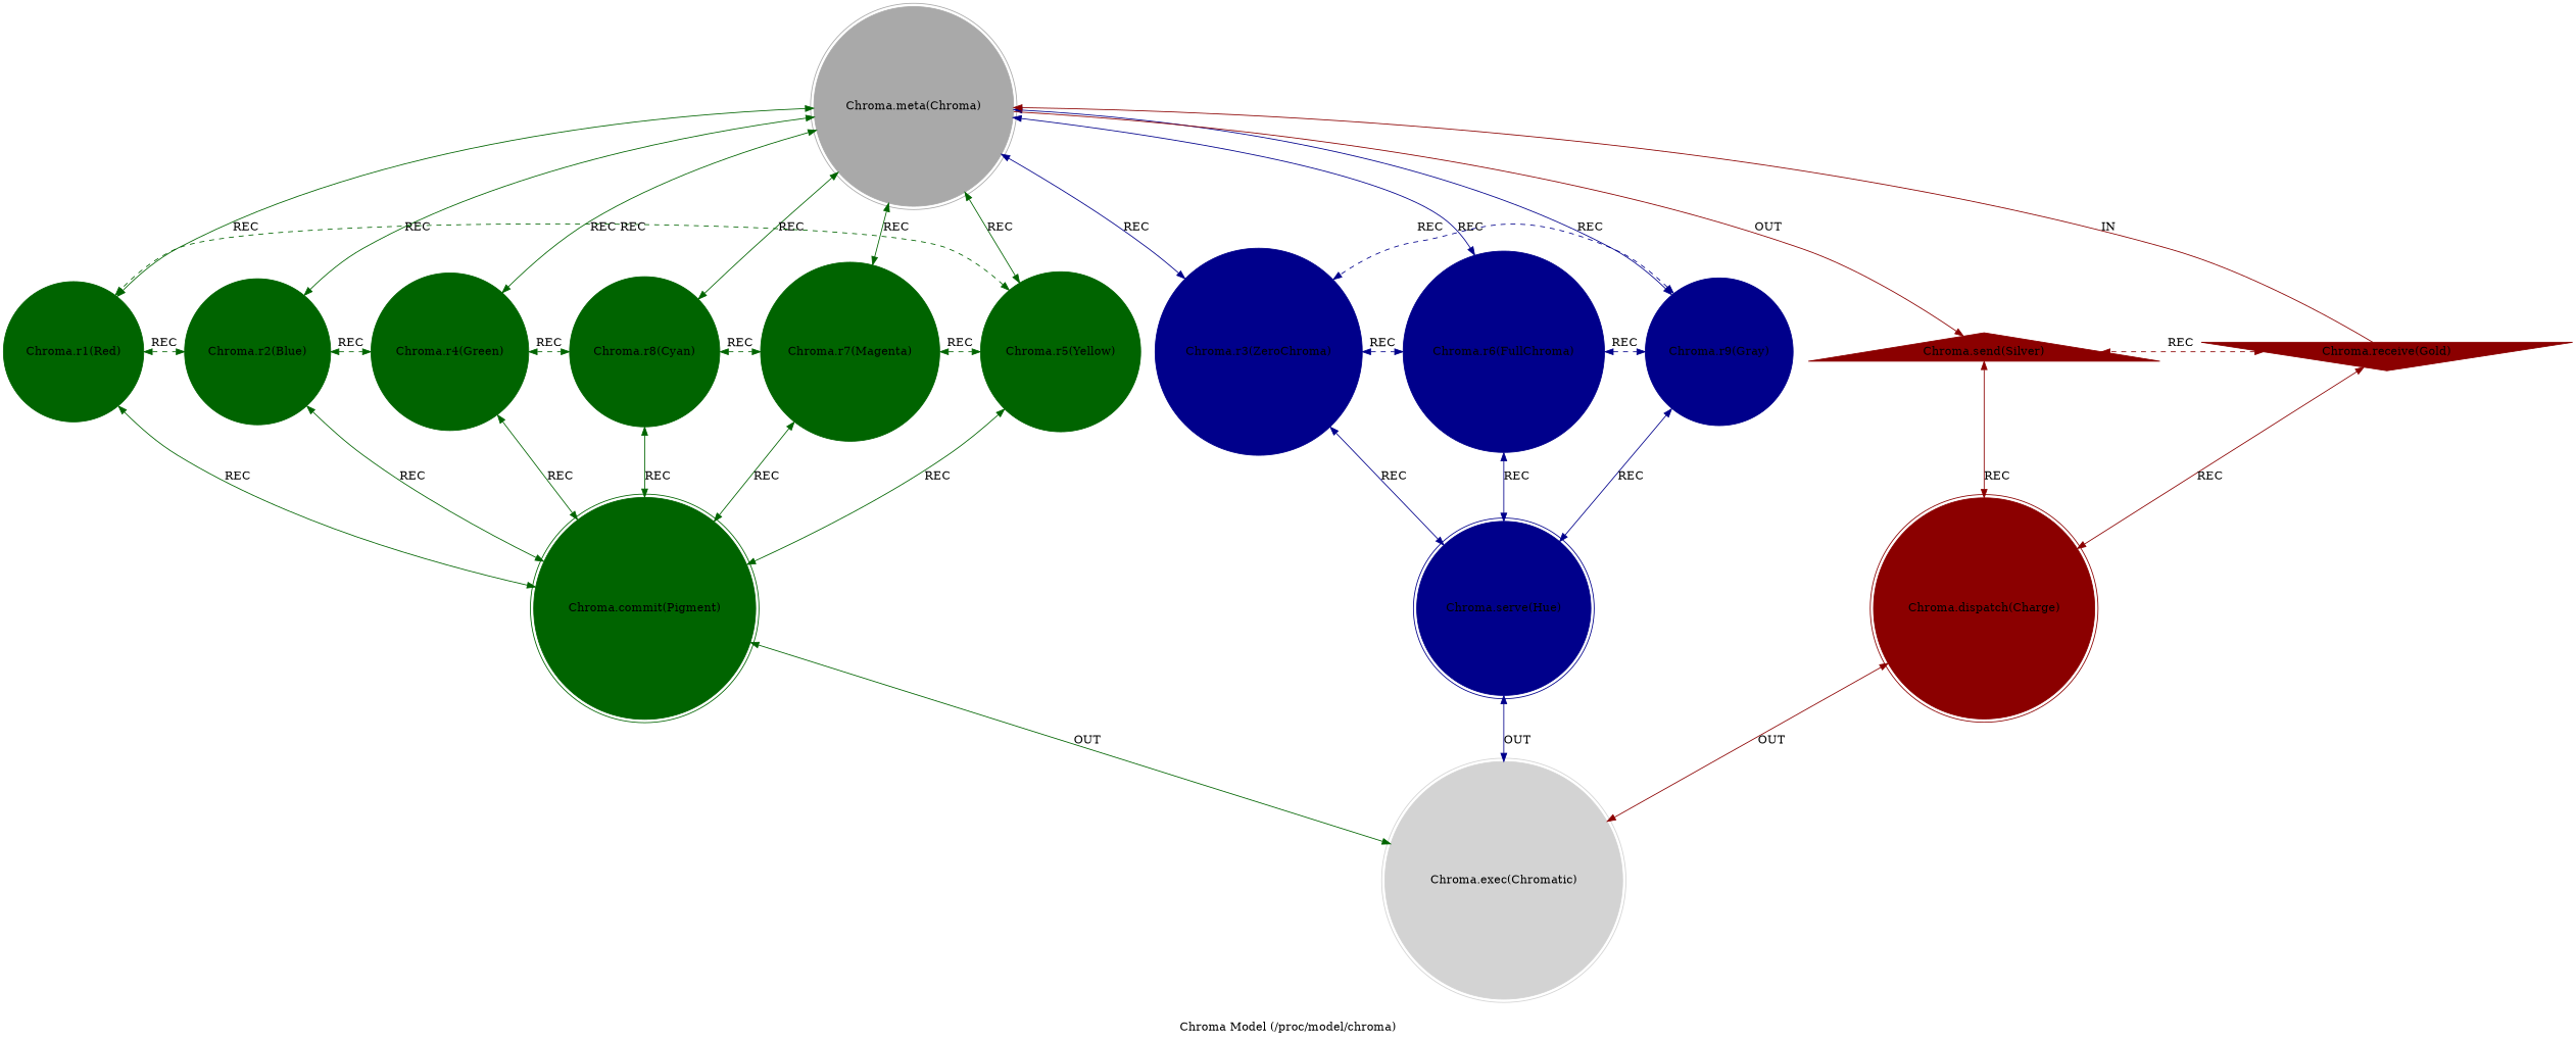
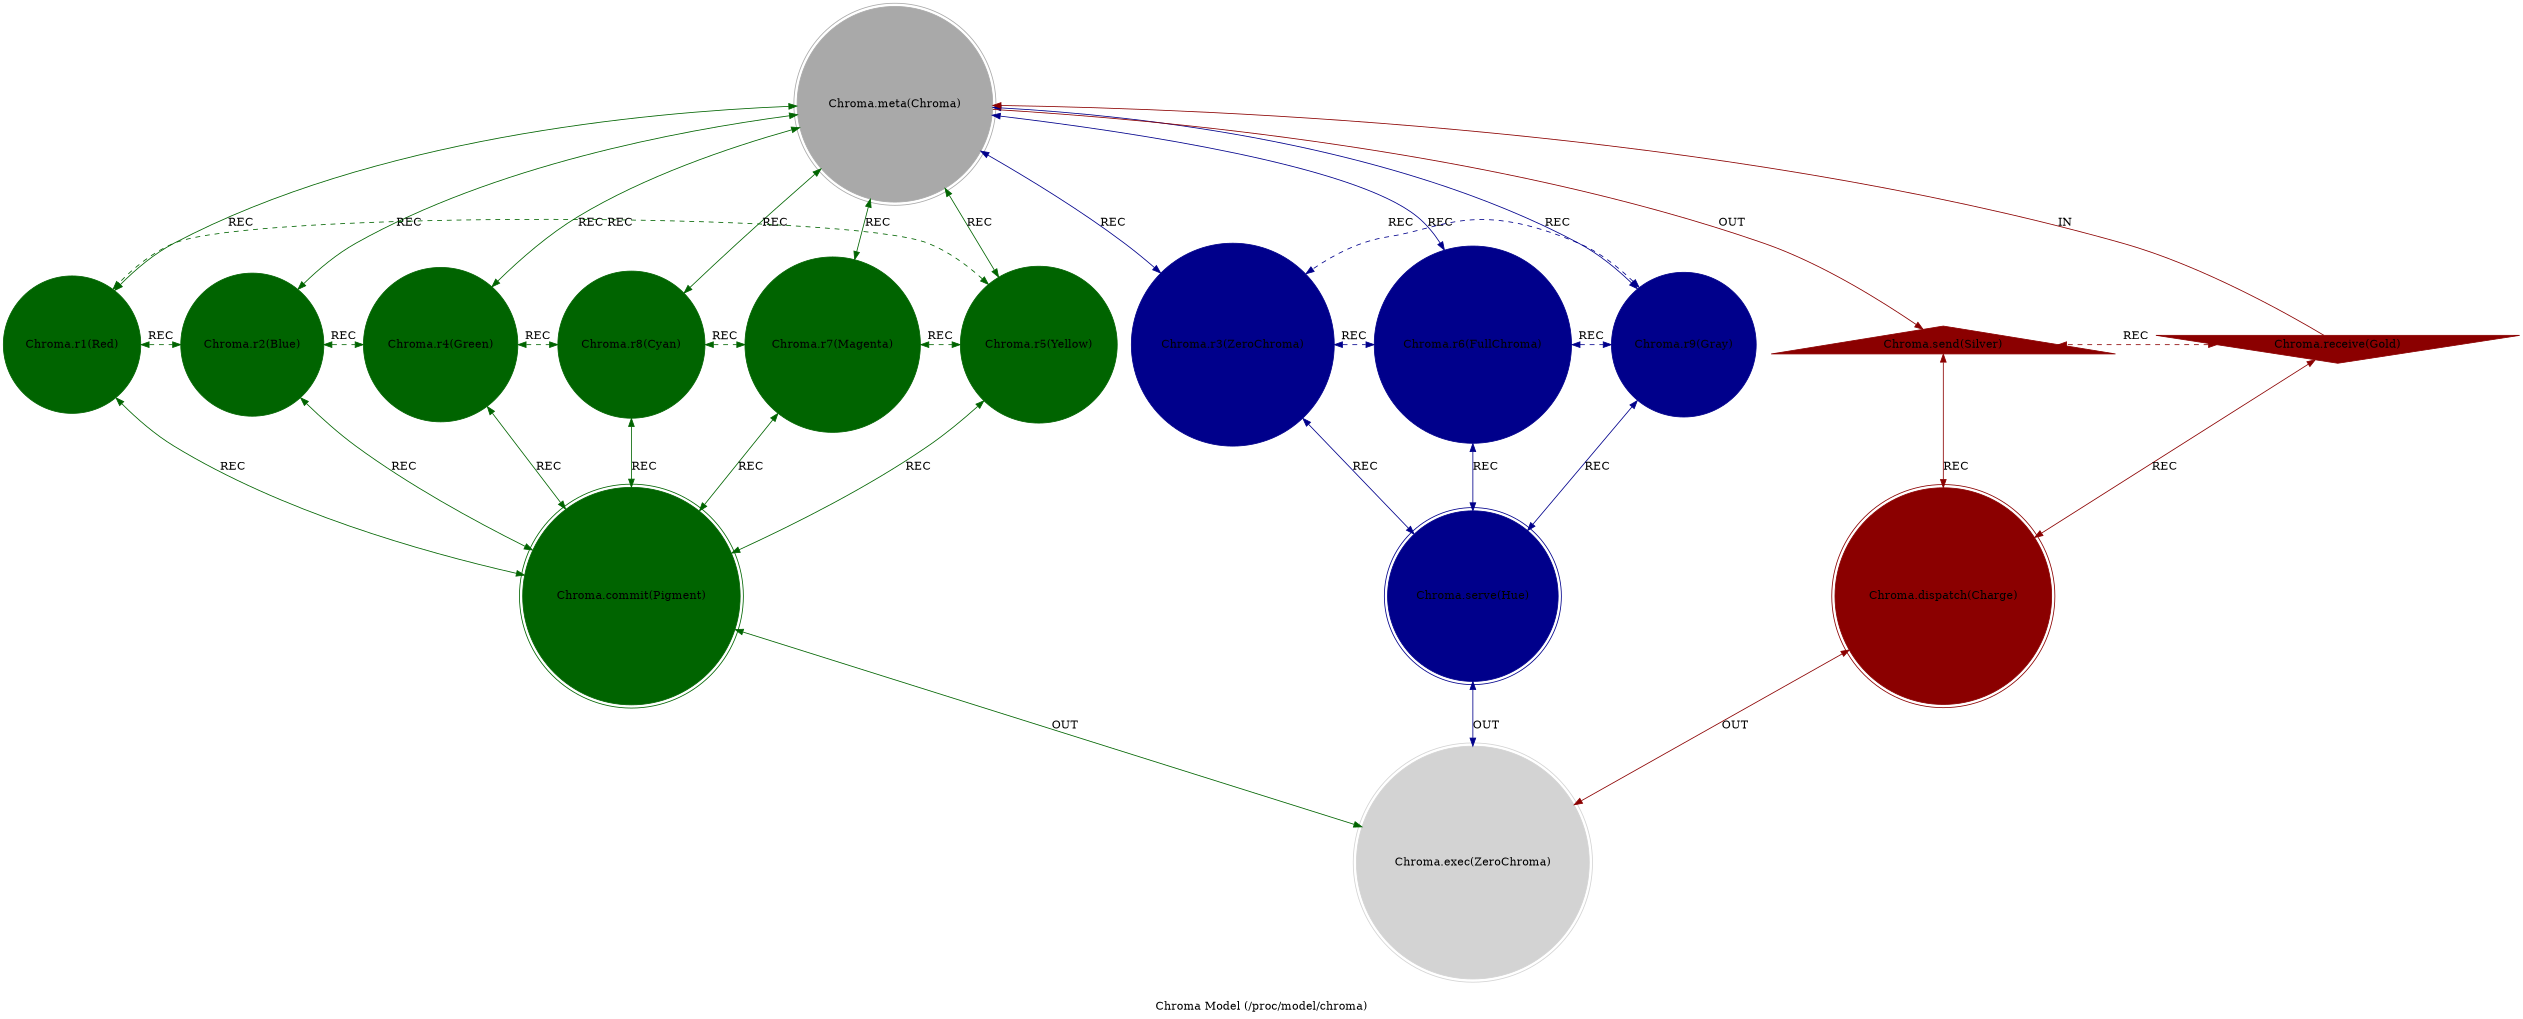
  strict digraph {
    color=lightgray
    label="Chroma Model (/proc/model/chroma)"
    style=filled
    node [color=darkgreen shape=circle style=filled]
    edge [color=darkgreen dir=both]
    n1 [color=darkgray label="Chroma.meta(Chroma)" shape=doublecircle]
    n2 [label="Chroma.r1(Red)"]
    n3 [label="Chroma.r2(Blue)"]
    n4 [label="Chroma.r4(Green)"]
    n5 [label="Chroma.r8(Cyan)"]
    n6 [label="Chroma.r7(Magenta)"]
    n7 [label="Chroma.r5(Yellow)"]
    n8 [color=darkblue label="Chroma.r3(ZeroChroma)"]
    n9 [color=darkblue label="Chroma.r6(FullChroma)"]
    n10 [color=darkblue label="Chroma.r9(Gray)"]
    n11 [color=darkred label="Chroma.send(Silver)" shape=triangle]
    n12 [label="Chroma.commit(Pigment)" shape=doublecircle]
    n13 [color=darkblue label="Chroma.serve(Hue)" shape=doublecircle]
    n14 [color=darkred label="Chroma.receive(Gold)" shape=invtriangle]
    n15 [color=darkred label="Chroma.dispatch(Charge)" shape=doublecircle]
-   n16 [color=lightgray label="Chroma.exec(Chromatic)" shape=doublecircle]
+   n16 [color=lightgray label="Chroma.exec(ZeroChroma)" shape=doublecircle]
    n1 -> n2 [label=REC]
    n1 -> n3 [label=REC]
    n1 -> n4 [label=REC]
    n1 -> n5 [label=REC]
    n1 -> n6 [label=REC]
    n1 -> n7 [label=REC]
    n1 -> n8 [color=darkblue label=REC]
    n1 -> n9 [color=darkblue label=REC]
    n1 -> n10 [color=darkblue label=REC]
    n1 -> n11 [color=darkred label=OUT dir=""]
    n2 -> n3 [constraint=false label=REC style=dashed]
    n2 -> n12 [label=REC]
    n3 -> n4 [constraint=false label=REC style=dashed]
    n3 -> n12 [label=REC]
    n4 -> n5 [constraint=false label=REC style=dashed]
    n4 -> n12 [label=REC]
    n5 -> n6 [constraint=false label=REC style=dashed]
    n5 -> n12 [label=REC]
    n6 -> n7 [constraint=false label=REC style=dashed]
    n6 -> n12 [label=REC]
    n7 -> n2 [constraint=false label=REC style=dashed]
    n7 -> n12 [label=REC]
    n8 -> n9 [color=darkblue constraint=false label=REC style=dashed]
    n8 -> n13 [color=darkblue label=REC]
    n9 -> n10 [color=darkblue constraint=false label=REC style=dashed]
    n9 -> n13 [color=darkblue label=REC]
    n10 -> n8 [color=darkblue constraint=false label=REC style=dashed]
    n10 -> n13 [color=darkblue label=REC]
    n11 -> n15 [color=darkred label=REC]
    n12 -> n16 [label=OUT]
    n13 -> n16 [color=darkblue label=OUT]
    n14 -> n1 [color=darkred constraint=false label=IN dir=""]
    n14 -> n11 [color=darkred constraint=false label=REC style=dashed]
    n14 -> n15 [color=darkred label=REC]
    n15 -> n16 [color=darkred label=OUT]
  }
